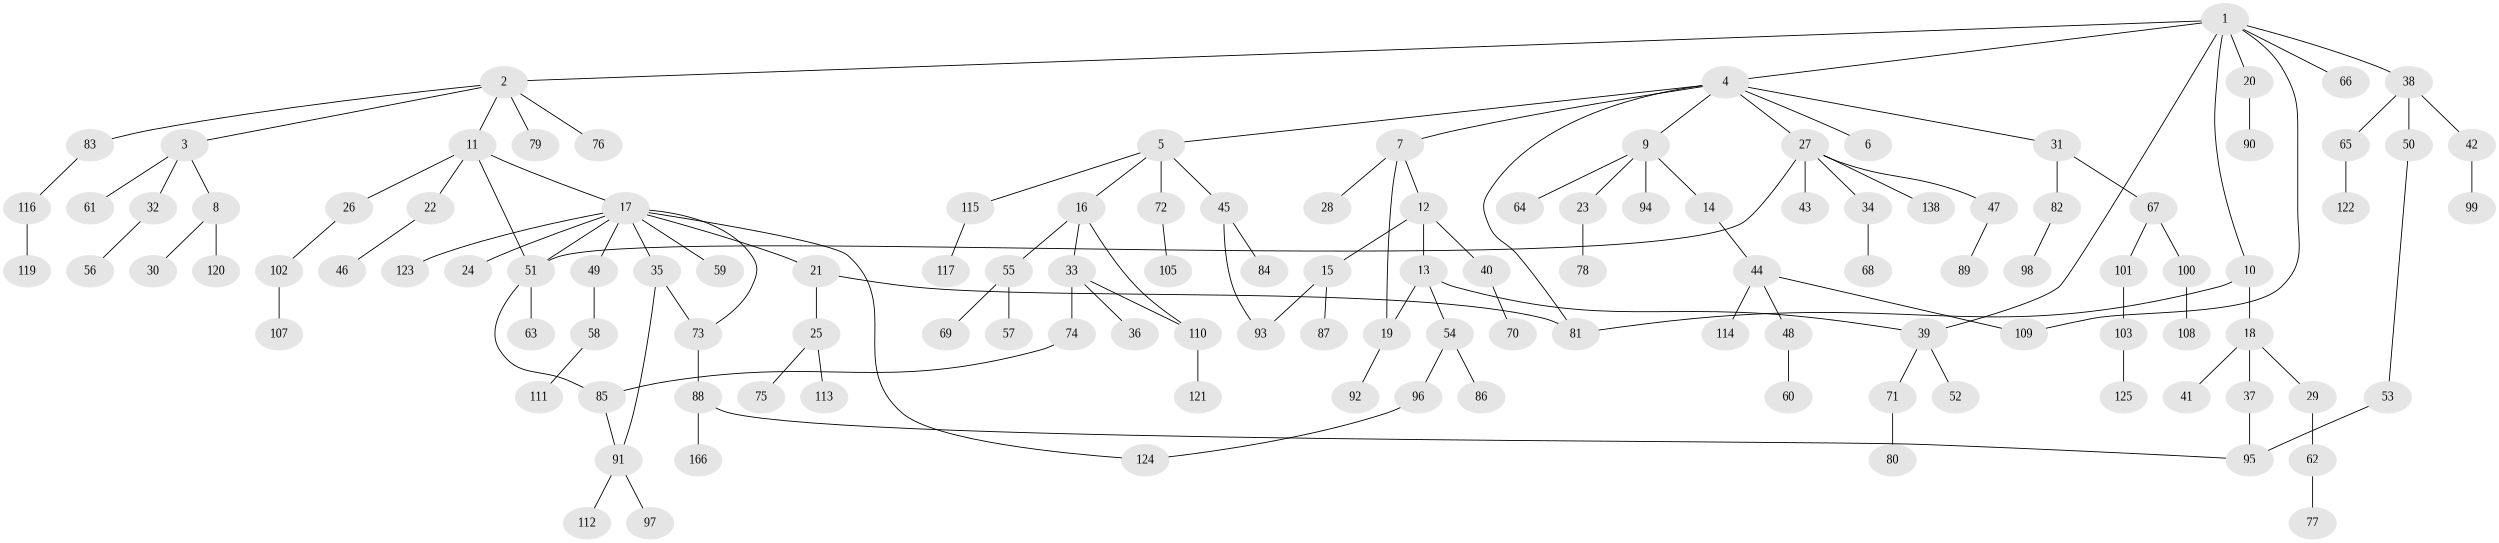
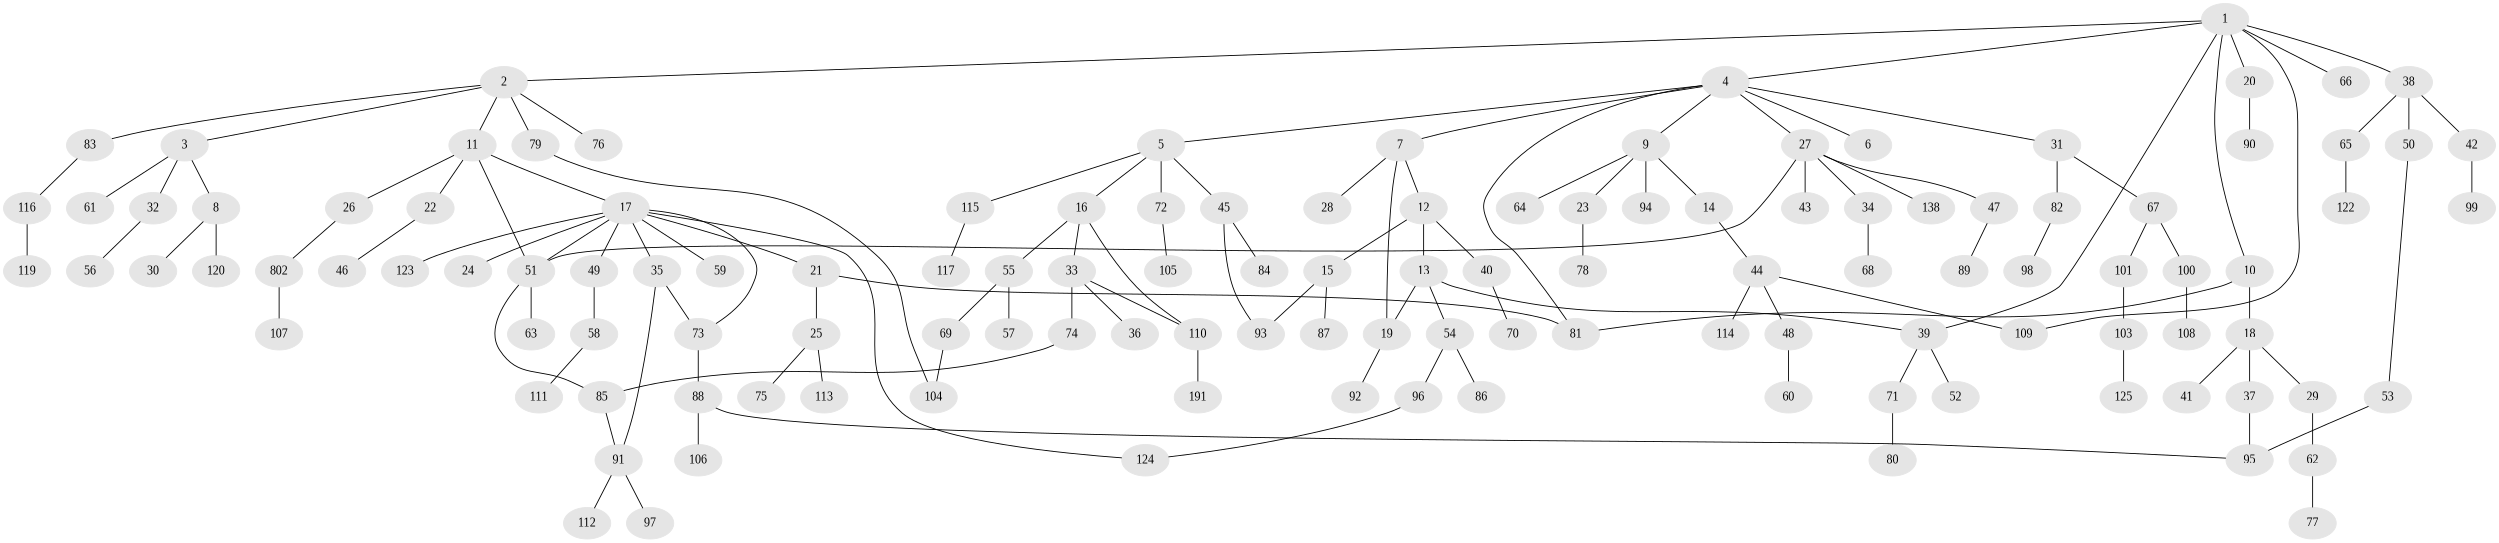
  graph {
    fontname="Liberation Serif"
    node [color=gray90 fontname="Liberation Serif" style=filled]
    edge [fontname="Liberation Serif"]
    1
    2
    4
    10
    20
    38
    39
    66
    109
    3
    11
    76
    79
    83
    5
    6
    7
    9
    27
    31
    81
    18
    90
    42
    50
    65
    71
    52
    8
    32
    61
    17
    22
    26
    51
    80
+   104
    116
    30
    120
    56
    16
    45
    72
    115
    12
    19
    28
    14
    23
    64
    94
    34
    43
    47
    n56 [label=138]
    67
    82
    33
    55
    110
    93
    84
    105
    117
    13
    15
    40
    92
    44
    78
    29
    37
    41
    21
    24
    35
    49
    59
    73
    123
    124
    46
-   102
+   102 [label=802]
    63
    85
    54
    87
    70
    86
    96
    48
    114
    36
    74
    57
    69
    25
    91
    58
    88
    62
    95
    75
    113
    107
    68
    89
    77
    100
    101
    98
-   121
+   121 [label=191]
    97
    112
    99
    53
    122
    60
    111
    108
    103
-   106 [label=166]
+   106
    119
    125
    1 -- 2
    1 -- 4
    1 -- 10
    1 -- 20
    1 -- 38
    1 -- 39
    1 -- 66
    1 -- 109
    2 -- 3
    2 -- 11
    2 -- 76
    2 -- 79
    2 -- 83
    4 -- 5
    4 -- 6
    4 -- 7
    4 -- 9
    4 -- 27
    4 -- 31
    4 -- 81
    10 -- 81
    10 -- 18
    20 -- 90
    38 -- 42
    38 -- 50
    38 -- 65
    39 -- 71
    39 -- 52
    3 -- 8
    3 -- 32
    3 -- 61
    11 -- 17
    11 -- 22
    11 -- 26
    11 -- 51
+   79 -- 104
    83 -- 116
    5 -- 16
    5 -- 45
    5 -- 72
    5 -- 115
    7 -- 12
    7 -- 19
    7 -- 28
    9 -- 14
    9 -- 23
    9 -- 64
    9 -- 94
    27 -- 51
    27 -- 34
    27 -- 43
    27 -- 47
    27 -- n56
    31 -- 67
    31 -- 82
    18 -- 29
    18 -- 37
    18 -- 41
    42 -- 99
    50 -- 53
    65 -- 122
    71 -- 80
    8 -- 30
    8 -- 120
    32 -- 56
    17 -- 51
    17 -- 21
    17 -- 24
    17 -- 35
    17 -- 49
    17 -- 59
    17 -- 73
    17 -- 123
    17 -- 124
    22 -- 46
    26 -- 102
    51 -- 63
    51 -- 85
    116 -- 119
    16 -- 33
    16 -- 55
    16 -- 110
    45 -- 93
    45 -- 84
    72 -- 105
    115 -- 117
    12 -- 13
    12 -- 15
    12 -- 40
    19 -- 92
    14 -- 44
    23 -- 78
    34 -- 68
    47 -- 89
    67 -- 100
    67 -- 101
    82 -- 98
    33 -- 110
    33 -- 36
    33 -- 74
    55 -- 57
    55 -- 69
    110 -- 121
    13 -- 39
    13 -- 19
    13 -- 54
    15 -- 93
    15 -- 87
    40 -- 70
    44 -- 109
    44 -- 48
    44 -- 114
    29 -- 62
    37 -- 95
    21 -- 81
    21 -- 25
    35 -- 73
    35 -- 91
    49 -- 58
    73 -- 88
    102 -- 107
    85 -- 91
    54 -- 86
    54 -- 96
    96 -- 124
    48 -- 60
    74 -- 85
+   69 -- 104
    25 -- 75
    25 -- 113
    91 -- 97
    91 -- 112
    58 -- 111
    88 -- 95
    88 -- 106
    62 -- 77
    100 -- 108
    101 -- 103
    53 -- 95
    103 -- 125
  }
